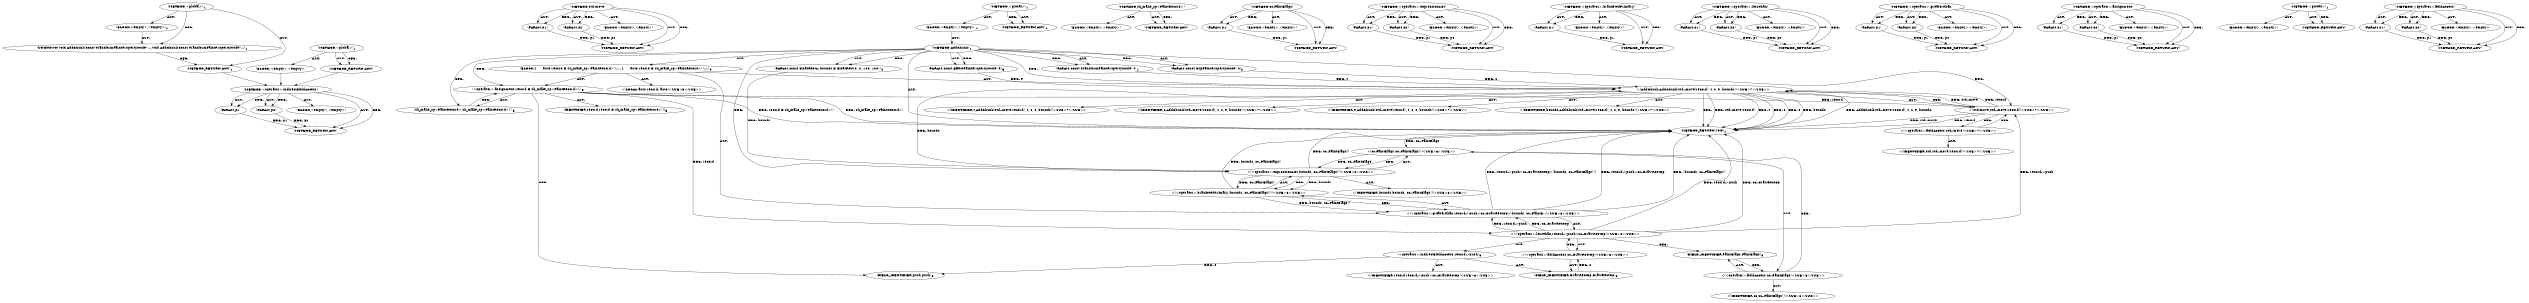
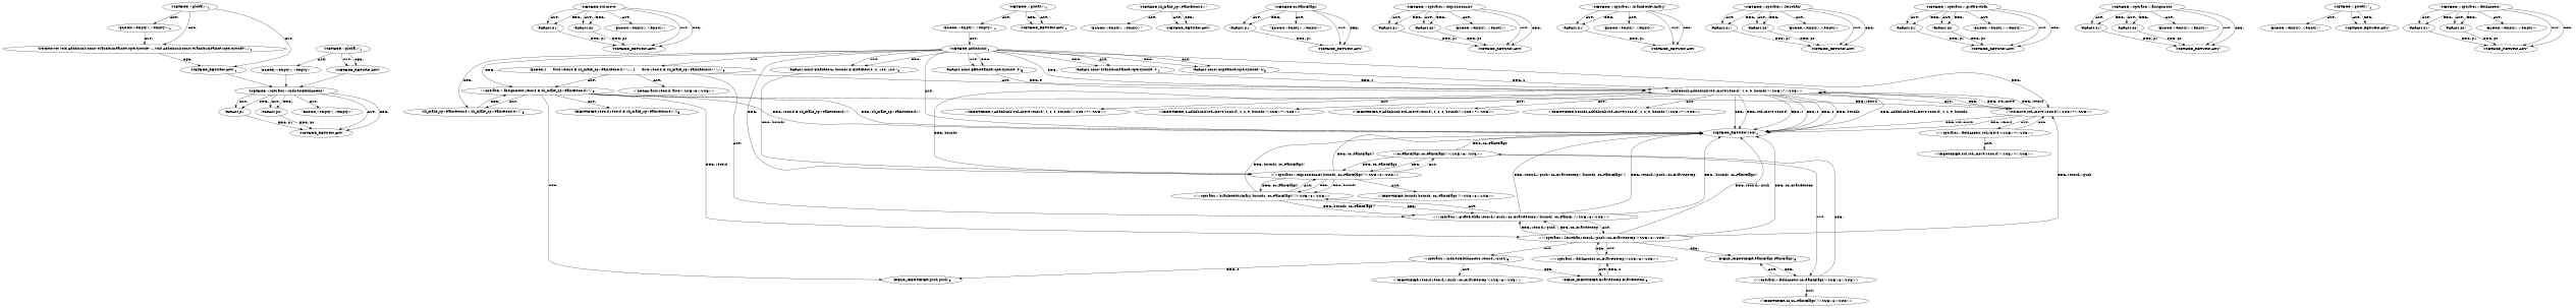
  digraph {
    n1 [label=<(METHOD,&lt;operator&gt;.indirectFieldAccess)>]
    n2 [label=<(PARAM,p1)>]
    n3 [label=<(PARAM,p2)>]
    n4 [label=<(BLOCK,&lt;empty&gt;,&lt;empty&gt;)>]
    n5 [label=<(METHOD_RETURN,ANY)>]
    n6 [label=<(METHOD,std.move)>]
    n7 [label=<(PARAM,p1)>]
    n8 [label=<(PARAM,p2)>]
    n9 [label=<(BLOCK,&lt;empty&gt;,&lt;empty&gt;)>]
    n10 [label=<(METHOD_RETURN,ANY)>]
    n11 [label=<(METHOD,&lt;global&gt;)<SUB>1</SUB>>]
    n12 [label=<(BLOCK,&lt;empty&gt;,&lt;empty&gt;)<SUB>1</SUB>>]
    n13 [label=<(METHOD_RETURN,ANY)<SUB>1</SUB>>]
    n14 [label=<(METHOD,AddChunk)<SUB>1</SUB>>]
    n15 [label=<(PARAM,const TransformPaintPropertyNode* t)<SUB>1</SUB>>]
    n16 [label=<(PARAM,const ClipPaintPropertyNode* c)<SUB>2</SUB>>]
    n17 [label=<(PARAM,const EffectPaintPropertyNode* e)<SUB>3</SUB>>]
    n18 [label=<(PARAM,const FloatRect&amp; bounds = FloatRect(0, 0, 100, 100))<SUB>4</SUB>>]
    n19 [label=<(BLOCK,{      auto record = sk_make_sp&lt;PaintRecord&gt;();...,{      auto record = sk_make_sp&lt;PaintRecord&gt;();...)<SUB>4</SUB>>]
    n20 [label=<(&lt;operator&gt;.assignment,record = sk_make_sp&lt;PaintRecord&gt;())<SUB>5</SUB>>]
    n21 [label=<(sk_make_sp&lt;PaintRecord&gt;,sk_make_sp&lt;PaintRecord&gt;())<SUB>5</SUB>>]
    n22 [label="<(&lt;operator&gt;.expressionList,bounds, cc::PaintFlags())<SUB>6</SUB>>"]
    n23 [label="<(AddChunk,AddChunk(std::move(record), t, c, e, bounds))<SUB>7</SUB>>"]
    n24 [label="<(std.move,std::move(record))<SUB>7</SUB>>"]
    n25 [label=<(METHOD_RETURN,void)<SUB>1</SUB>>]
    n26 [label="<(LOCAL,auto record: auto)<SUB>5</SUB>>"]
    n27 [label="<(&lt;operator&gt;.greaterThan,record-&gt;push&lt;cc::DrawRectOp&gt;(bounds, cc::PaintF...)<SUB>6</SUB>>"]
    n28 [label=<(IDENTIFIER,record,record = sk_make_sp&lt;PaintRecord&gt;())<SUB>5</SUB>>]
    n29 [label="<(&lt;operator&gt;.lessThan,record-&gt;push&lt;cc::DrawRectOp)<SUB>6</SUB>>"]
    n30 [label=<(FIELD_IDENTIFIER,push,push)<SUB>6</SUB>>]
    n31 [label="<(&lt;operator&gt;.bracketedPrimary,(bounds, cc::PaintFlags()))<SUB>6</SUB>>"]
    n32 [label="<(IDENTIFIER,bounds,bounds, cc::PaintFlags())<SUB>6</SUB>>"]
    n33 [label="<(cc.PaintFlags,cc::PaintFlags())<SUB>6</SUB>>"]
    n34 [label="<(IDENTIFIER,t,AddChunk(std::move(record), t, c, e, bounds))<SUB>7</SUB>>"]
    n35 [label="<(IDENTIFIER,c,AddChunk(std::move(record), t, c, e, bounds))<SUB>7</SUB>>"]
    n36 [label="<(IDENTIFIER,e,AddChunk(std::move(record), t, c, e, bounds))<SUB>7</SUB>>"]
    n37 [label="<(IDENTIFIER,bounds,AddChunk(std::move(record), t, c, e, bounds))<SUB>7</SUB>>"]
    n38 [label="<(&lt;operator&gt;.fieldAccess,std::move)<SUB>7</SUB>>"]
    n39 [label=<(&lt;operator&gt;.indirectFieldAccess,record-&gt;push)<SUB>6</SUB>>]
    n40 [label="<(&lt;operator&gt;.fieldAccess,cc::DrawRectOp)<SUB>6</SUB>>"]
    n41 [label=<(FIELD_IDENTIFIER,PaintFlags,PaintFlags)<SUB>6</SUB>>]
    n42 [label="<(IDENTIFIER,record,record-&gt;push&lt;cc::DrawRectOp)<SUB>6</SUB>>"]
    n43 [label=<(FIELD_IDENTIFIER,DrawRectOp,DrawRectOp)<SUB>6</SUB>>]
    n44 [label="<(&lt;operator&gt;.fieldAccess,cc::PaintFlags)<SUB>6</SUB>>"]
    n45 [label="<(IDENTIFIER,cc,cc::PaintFlags())<SUB>6</SUB>>"]
    n46 [label="<(IDENTIFIER,std,std::move(record))<SUB>7</SUB>>"]
    n47 [label=<(METHOD,sk_make_sp&lt;PaintRecord&gt;)>]
    n48 [label=<(BLOCK,&lt;empty&gt;,&lt;empty&gt;)>]
    n49 [label=<(METHOD_RETURN,ANY)>]
    n50 [label=<(METHOD,cc.PaintFlags)>]
    n51 [label=<(PARAM,p1)>]
    n52 [label=<(BLOCK,&lt;empty&gt;,&lt;empty&gt;)>]
    n53 [label=<(METHOD_RETURN,ANY)>]
    n54 [label=<(METHOD,&lt;operator&gt;.expressionList)>]
    n55 [label=<(PARAM,p1)>]
    n56 [label=<(PARAM,p2)>]
    n57 [label=<(BLOCK,&lt;empty&gt;,&lt;empty&gt;)>]
    n58 [label=<(METHOD_RETURN,ANY)>]
    n59 [label=<(METHOD,&lt;operator&gt;.bracketedPrimary)>]
    n60 [label=<(PARAM,p1)>]
    n61 [label=<(BLOCK,&lt;empty&gt;,&lt;empty&gt;)>]
    n62 [label=<(METHOD_RETURN,ANY)>]
    n63 [label=<(METHOD,&lt;operator&gt;.lessThan)>]
    n64 [label=<(PARAM,p1)>]
    n65 [label=<(PARAM,p2)>]
    n66 [label=<(BLOCK,&lt;empty&gt;,&lt;empty&gt;)>]
    n67 [label=<(METHOD_RETURN,ANY)>]
    n68 [label=<(METHOD,&lt;operator&gt;.greaterThan)>]
    n69 [label=<(PARAM,p1)>]
    n70 [label=<(PARAM,p2)>]
    n71 [label=<(BLOCK,&lt;empty&gt;,&lt;empty&gt;)>]
    n72 [label=<(METHOD_RETURN,ANY)>]
    n73 [label=<(METHOD,&lt;operator&gt;.assignment)>]
    n74 [label=<(PARAM,p1)>]
    n75 [label=<(PARAM,p2)>]
    n76 [label=<(BLOCK,&lt;empty&gt;,&lt;empty&gt;)>]
    n77 [label=<(METHOD_RETURN,ANY)>]
    n78 [label=<(METHOD,&lt;global&gt;)<SUB>1</SUB>>]
    n79 [label=<(BLOCK,&lt;empty&gt;,&lt;empty&gt;)>]
    n80 [label=<(METHOD_RETURN,ANY)>]
    n81 [label=<(METHOD,&lt;operator&gt;.fieldAccess)>]
    n82 [label=<(PARAM,p1)>]
    n83 [label=<(PARAM,p2)>]
    n84 [label=<(BLOCK,&lt;empty&gt;,&lt;empty&gt;)>]
    n85 [label=<(METHOD_RETURN,ANY)>]
    n86 [label=<(METHOD,&lt;global&gt;)<SUB>1</SUB>>]
    n87 [label=<(BLOCK,&lt;empty&gt;,&lt;empty&gt;)<SUB>1</SUB>>]
    n88 [label=<(UNKNOWN,void AddChunk(const TransformPaintPropertyNode*...,void AddChunk(const TransformPaintPropertyNode*...)<SUB>1</SUB>>]
    n89 [label=<(METHOD_RETURN,ANY)<SUB>1</SUB>>]
    n90 [label=<(METHOD,&lt;global&gt;)<SUB>1</SUB>>]
    n91 [label=<(BLOCK,&lt;empty&gt;,&lt;empty&gt;)>]
    n92 [label=<(METHOD_RETURN,ANY)>]
    n1 -> n2 [label="AST: "]
    n1 -> n2 [label="DDG: "]
    n1 -> n3 [label="AST: "]
    n1 -> n3 [label="DDG: "]
    n1 -> n4 [label="AST: "]
    n1 -> n5 [label="AST: "]
    n1 -> n5 [label="CFG: "]
    n2 -> n5 [label="DDG: p1"]
    n3 -> n5 [label="DDG: p2"]
    n6 -> n7 [label="AST: "]
    n6 -> n7 [label="DDG: "]
    n6 -> n8 [label="AST: "]
    n6 -> n8 [label="DDG: "]
    n6 -> n9 [label="AST: "]
    n6 -> n10 [label="AST: "]
    n6 -> n10 [label="CFG: "]
    n7 -> n10 [label="DDG: p1"]
    n8 -> n10 [label="DDG: p2"]
    n11 -> n12 [label="AST: "]
    n11 -> n13 [label="AST: "]
    n11 -> n13 [label="CFG: "]
    n12 -> n14 [label="AST: "]
    n14 -> n15 [label="AST: "]
    n14 -> n15 [label="DDG: "]
    n14 -> n16 [label="AST: "]
    n14 -> n16 [label="DDG: "]
    n14 -> n17 [label="AST: "]
    n14 -> n17 [label="DDG: "]
    n14 -> n18 [label="AST: "]
    n14 -> n18 [label="DDG: "]
    n14 -> n19 [label="AST: "]
    n14 -> n20 [label="DDG: "]
    n14 -> n21 [label="CFG: "]
    n14 -> n22 [label="DDG: "]
    n14 -> n23 [label="DDG: "]
    n14 -> n24 [label="DDG: "]
    n14 -> n25 [label="AST: "]
    n15 -> n23 [label="DDG: t"]
    n16 -> n23 [label="DDG: c"]
    n17 -> n23 [label="DDG: e"]
    n18 -> n22 [label="DDG: bounds"]
    n19 -> n20 [label="AST: "]
    n19 -> n23 [label="AST: "]
    n19 -> n26 [label="AST: "]
    n19 -> n27 [label="AST: "]
    n20 -> n21 [label="AST: "]
    n20 -> n24 [label="DDG: record"]
    n20 -> n25 [label="DDG: sk_make_sp&lt;PaintRecord&gt;()"]
    n20 -> n25 [label="DDG: record = sk_make_sp&lt;PaintRecord&gt;()"]
    n20 -> n28 [label="AST: "]
    n20 -> n29 [label="DDG: record"]
    n20 -> n30 [label="CFG: "]
    n21 -> n20 [label="CFG: "]
    n22 -> n23 [label="DDG: bounds"]
    n22 -> n25 [label="DDG: cc::PaintFlags()"]
    n22 -> n31 [label="CFG: "]
    n22 -> n31 [label="DDG: bounds"]
    n22 -> n31 [label="DDG: cc::PaintFlags()"]
    n22 -> n32 [label="AST: "]
    n22 -> n33 [label="AST: "]
    n23 -> n24 [label="AST: "]
    n23 -> n25 [label="CFG: "]
    n23 -> n25 [label="DDG: std::move(record)"]
    n23 -> n25 [label="DDG: t"]
    n23 -> n25 [label="DDG: c"]
    n23 -> n25 [label="DDG: e"]
    n23 -> n25 [label="DDG: bounds"]
    n23 -> n25 [label="DDG: AddChunk(std::move(record), t, c, e, bounds)"]
    n23 -> n34 [label="AST: "]
    n23 -> n35 [label="AST: "]
    n23 -> n36 [label="AST: "]
    n23 -> n37 [label="AST: "]
    n24 -> n23 [label="CFG: "]
    n24 -> n23 [label="DDG: std::move"]
    n24 -> n23 [label="DDG: record"]
    n24 -> n25 [label="DDG: std::move"]
    n24 -> n25 [label="DDG: record"]
-   n24 -> n38 [label="CFG: "]
+   n24 -> n38 [label="AST: "]
    n27 -> n25 [label="DDG: record-&gt;push&lt;cc::DrawRectOp"]
    n27 -> n25 [label="DDG: (bounds, cc::PaintFlags())"]
    n27 -> n25 [label="DDG: record-&gt;push&lt;cc::DrawRectOp&gt;(bounds, cc::PaintFlags())"]
    n27 -> n29 [label="AST: "]
    n27 -> n31 [label="AST: "]
    n29 -> n24 [label="DDG: record-&gt;push"]
    n29 -> n25 [label="DDG: record-&gt;push"]
    n29 -> n25 [label="DDG: cc::DrawRectOp"]
    n29 -> n27 [label="DDG: record-&gt;push"]
    n29 -> n27 [label="DDG: cc::DrawRectOp"]
    n29 -> n39 [label="AST: "]
    n29 -> n40 [label="AST: "]
    n29 -> n41 [label="CFG: "]
    n31 -> n22 [label="AST: "]
    n31 -> n25 [label="DDG: bounds, cc::PaintFlags()"]
    n31 -> n27 [label="CFG: "]
    n31 -> n27 [label="DDG: bounds, cc::PaintFlags()"]
    n33 -> n22 [label="CFG: "]
    n33 -> n22 [label="DDG: cc::PaintFlags"]
-   n25 -> n33 [label="DDG: cc::PaintFlags"]
+   n33 -> n25 [label="DDG: cc::PaintFlags"]
    n33 -> n44 [label="AST: "]
    n38 -> n24 [label="CFG: "]
    n38 -> n46 [label="AST: "]
    n39 -> n30 [label="DDG: e"]
    n39 -> n42 [label="AST: "]
-   n39 -> n43 [label="AST: "]
+   n39 -> n43 [label="CFG: "]
    n40 -> n29 [label="CFG: "]
    n40 -> n43 [label="AST: "]
    n41 -> n44 [label="CFG: "]
    n43 -> n40 [label="DDG: c"]
    n44 -> n33 [label="CFG: "]
    n44 -> n41 [label="AST: "]
    n44 -> n45 [label="AST: "]
    n47 -> n48 [label="AST: "]
    n47 -> n49 [label="AST: "]
    n47 -> n49 [label="CFG: "]
    n50 -> n51 [label="AST: "]
    n50 -> n51 [label="DDG: "]
    n50 -> n52 [label="AST: "]
    n50 -> n53 [label="AST: "]
    n50 -> n53 [label="CFG: "]
    n51 -> n53 [label="DDG: p1"]
    n54 -> n55 [label="AST: "]
    n54 -> n55 [label="DDG: "]
    n54 -> n56 [label="AST: "]
    n54 -> n56 [label="DDG: "]
    n54 -> n57 [label="AST: "]
    n54 -> n58 [label="AST: "]
    n54 -> n58 [label="CFG: "]
    n55 -> n58 [label="DDG: p1"]
    n56 -> n58 [label="DDG: p2"]
    n59 -> n60 [label="AST: "]
    n59 -> n60 [label="DDG: "]
    n59 -> n61 [label="AST: "]
    n59 -> n62 [label="AST: "]
    n59 -> n62 [label="CFG: "]
    n60 -> n62 [label="DDG: p1"]
    n63 -> n64 [label="AST: "]
    n63 -> n64 [label="DDG: "]
    n63 -> n65 [label="AST: "]
    n63 -> n65 [label="DDG: "]
    n63 -> n66 [label="AST: "]
    n63 -> n67 [label="AST: "]
    n63 -> n67 [label="CFG: "]
    n64 -> n67 [label="DDG: p1"]
    n65 -> n67 [label="DDG: p2"]
    n68 -> n69 [label="AST: "]
    n68 -> n69 [label="DDG: "]
    n68 -> n70 [label="AST: "]
    n68 -> n70 [label="DDG: "]
    n68 -> n71 [label="AST: "]
    n68 -> n72 [label="AST: "]
    n68 -> n72 [label="CFG: "]
    n69 -> n72 [label="DDG: p1"]
    n70 -> n72 [label="DDG: p2"]
    n73 -> n74 [label="AST: "]
    n73 -> n74 [label="DDG: "]
    n73 -> n75 [label="AST: "]
    n73 -> n75 [label="DDG: "]
    n73 -> n76 [label="AST: "]
    n73 -> n77 [label="AST: "]
    n73 -> n77 [label="CFG: "]
    n74 -> n77 [label="DDG: p1"]
    n75 -> n77 [label="DDG: p2"]
    n78 -> n79 [label="AST: "]
    n78 -> n80 [label="AST: "]
    n78 -> n80 [label="CFG: "]
    n81 -> n82 [label="AST: "]
    n81 -> n82 [label="DDG: "]
    n81 -> n83 [label="AST: "]
    n81 -> n83 [label="DDG: "]
    n81 -> n84 [label="AST: "]
    n81 -> n85 [label="AST: "]
    n81 -> n85 [label="CFG: "]
    n82 -> n85 [label="DDG: p1"]
    n83 -> n85 [label="DDG: p2"]
    n86 -> n87 [label="AST: "]
    n86 -> n88 [label="CFG: "]
    n86 -> n89 [label="AST: "]
    n87 -> n88 [label="AST: "]
    n88 -> n89 [label="CFG: "]
    n89 -> n1
    n90 -> n91 [label="AST: "]
    n90 -> n92 [label="AST: "]
    n90 -> n92 [label="CFG: "]
    n91 -> n1
    n92 -> n1
  }
